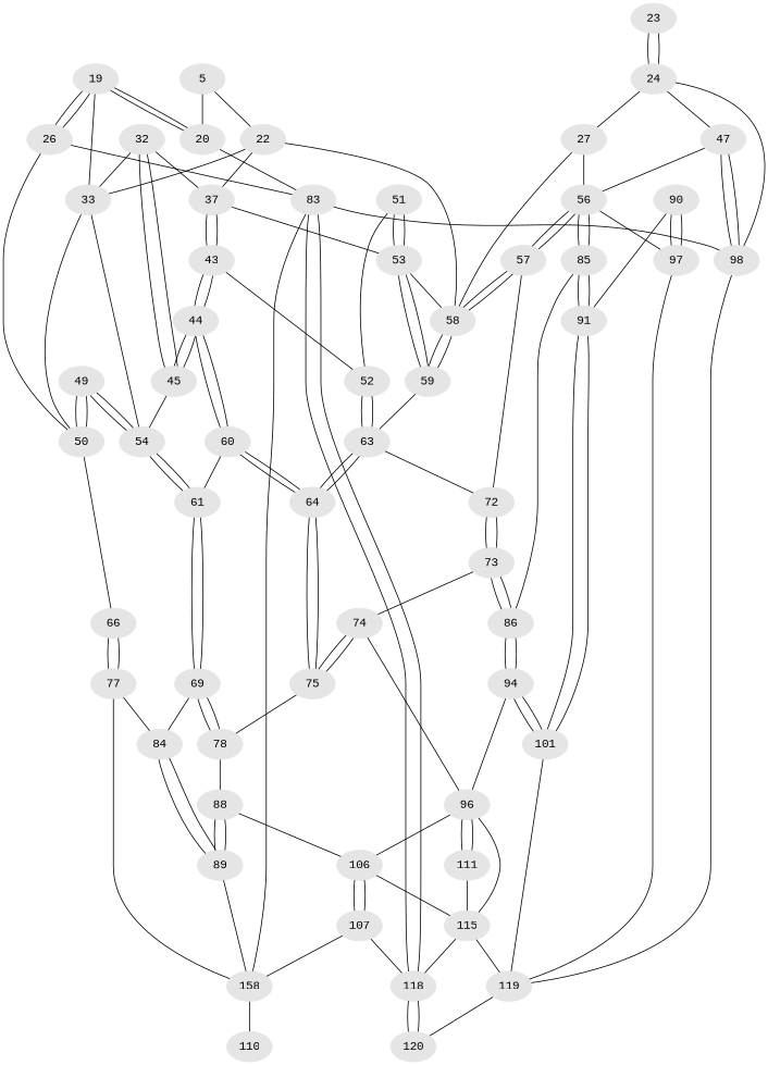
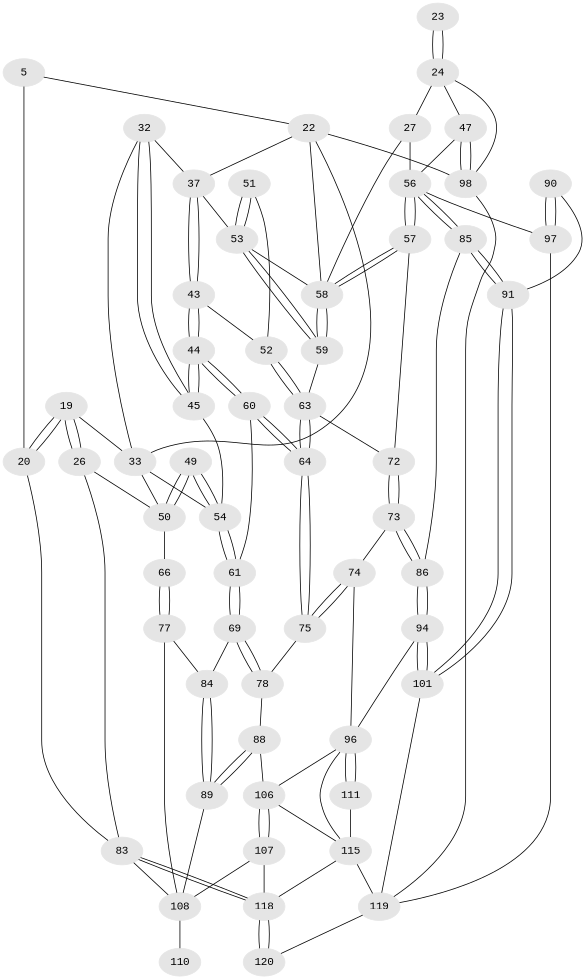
  graph {
    fontname="Liberation Mono"
    node [color=gray90 fontname="Liberation Mono" style=filled]
    edge [fontname="Liberation Mono"]
    20 [super="+4"]
    5
    22 [super="+16"]
    83 [super="+3"]
    33 [super="+17+18"]
    37 [super="+31"]
    58 [super="+34+28+21+12"]
    19
    26
    50 [super="+42+40"]
    54 [super="+46+38"]
    98 [super="+2"]
-   108 [super="+82+105" label=158]
+   108 [super="+82+105"]
    118 [super="+117+116"]
    43
    53 [super="+35+36"]
    59
    24 [super="+14+13+9"]
    23
    27 [super="+11+25"]
    47 [super="+15"]
    56 [super="+55+30+29+48"]
    119 [super="+100+102"]
    66 [super="+65"]
    57
    85
    97 [super="+67+68"]
    32
    45
    61
    44
    52
    60
    63
    64
    49 [super="+39"]
    77 [super="+76+71"]
    51
    72 [super="+62"]
    69
    86
    91
    73
    75
    78
    84 [super="+70"]
    88 [super="+87"]
    89
    74
    96 [super="+92+95"]
    94
    106 [super="+93"]
    111
    115 [super="+114+112+104"]
    110 [super="+109"]
    120
    101
    107
    90
    20 -- 83
    5 -- 20 [weight=2]
    5 -- 22
    22 -- 33
    22 -- 37
    22 -- 58 [weight=2]
-   83 -- 98 [weight=2]
+   22 -- 98 [weight=2]
    83 -- 108
    83 -- 118
    83 -- 118
    33 -- 50
    33 -- 54
    37 -- 43
    37 -- 43
    37 -- 53
    58 -- 59
    58 -- 59
    19 -- 20
    19 -- 20
    19 -- 33
    19 -- 26
    19 -- 26
    26 -- 83
    26 -- 50
    50 -- 66 [weight=2]
    54 -- 61
    54 -- 61
    98 -- 119
    108 -- 110 [weight=2]
    118 -- 120 [weight=2]
    118 -- 120
    43 -- 44
    43 -- 44
    43 -- 52
    53 -- 58
    53 -- 59
    53 -- 59
    59 -- 63
    24 -- 98
    24 -- 27 [weight=2]
    24 -- 47
    23 -- 24 [weight=3]
    23 -- 24
    27 -- 58 [weight=2]
    27 -- 56 [weight=2]
    47 -- 98 [weight=2]
    47 -- 98
    47 -- 56
    56 -- 57
    56 -- 57
    56 -- 85
    56 -- 85
    56 -- 97 [weight=2]
    119 -- 120
    66 -- 77 [weight=2]
    66 -- 77
    57 -- 58
    57 -- 58
    57 -- 72
    85 -- 86
    85 -- 91
    85 -- 91
    97 -- 119
    32 -- 33
    32 -- 37
    32 -- 45
    32 -- 45
    45 -- 54
    61 -- 69
    61 -- 69
    44 -- 45
    44 -- 45
    44 -- 60
    44 -- 60
    52 -- 63
    52 -- 63
    60 -- 61
    60 -- 64
    60 -- 64
    63 -- 64
    63 -- 64
    63 -- 72
    64 -- 75
    64 -- 75
    49 -- 50 [weight=2]
    49 -- 50
    49 -- 54 [weight=2]
    49 -- 54
    77 -- 108
    77 -- 84 [weight=2]
    51 -- 53 [weight=2]
    51 -- 53
    51 -- 52
    72 -- 73
    72 -- 73
    69 -- 78
    69 -- 78
    69 -- 84
    86 -- 94
    86 -- 94
    91 -- 101
    91 -- 101
    73 -- 86
    73 -- 86
    73 -- 74
    75 -- 78
    78 -- 88
    84 -- 89
    84 -- 89
    88 -- 89
    88 -- 89
    88 -- 106
    89 -- 108
    74 -- 75
    74 -- 75
    74 -- 96
    96 -- 106
    96 -- 111
    96 -- 111
    96 -- 115
    94 -- 96
    94 -- 101
    94 -- 101
    106 -- 115
    106 -- 107
    106 -- 107
    111 -- 115 [weight=2]
    115 -- 118
    115 -- 119 [weight=2]
    101 -- 119
    107 -- 108
    107 -- 118
    90 -- 97 [weight=2]
    90 -- 97
    90 -- 91
  }
